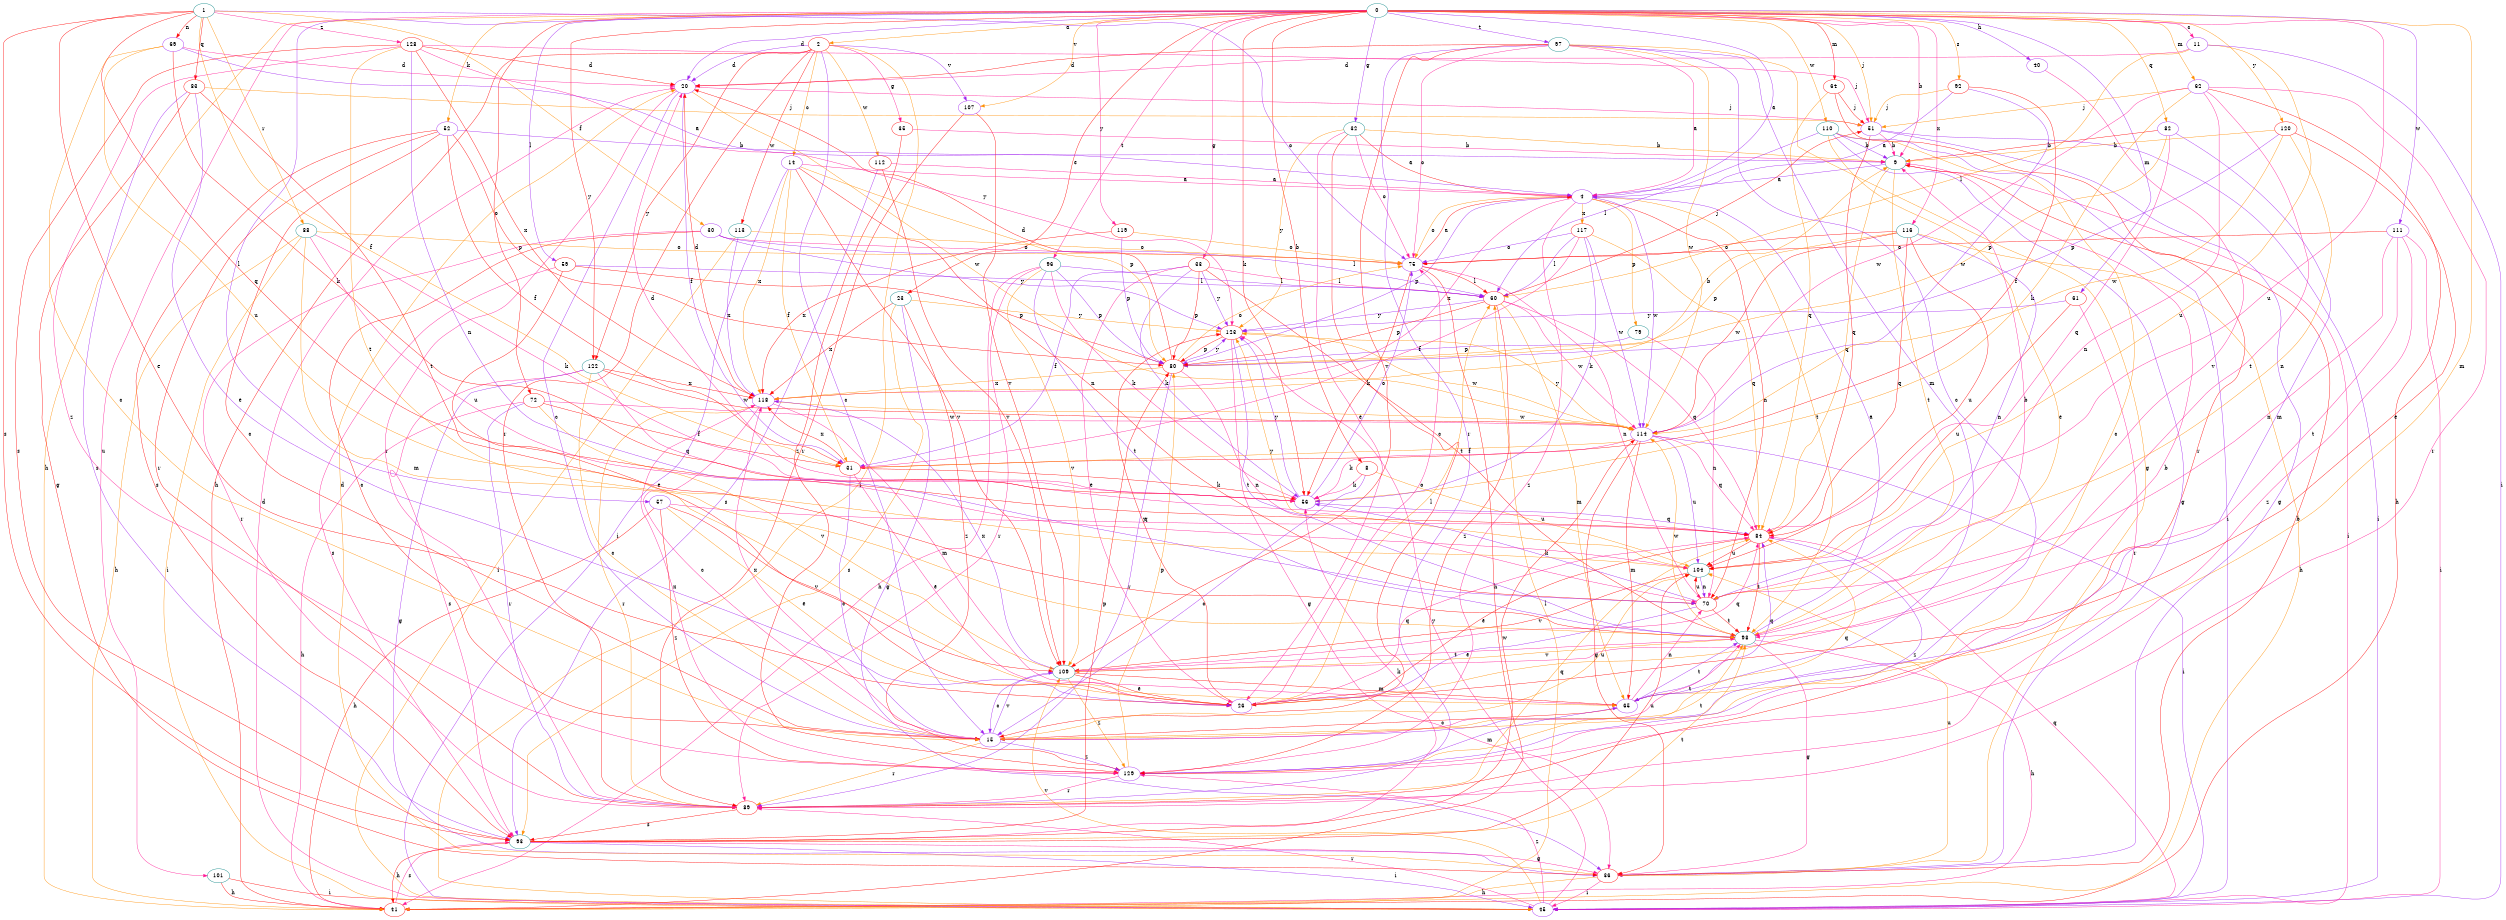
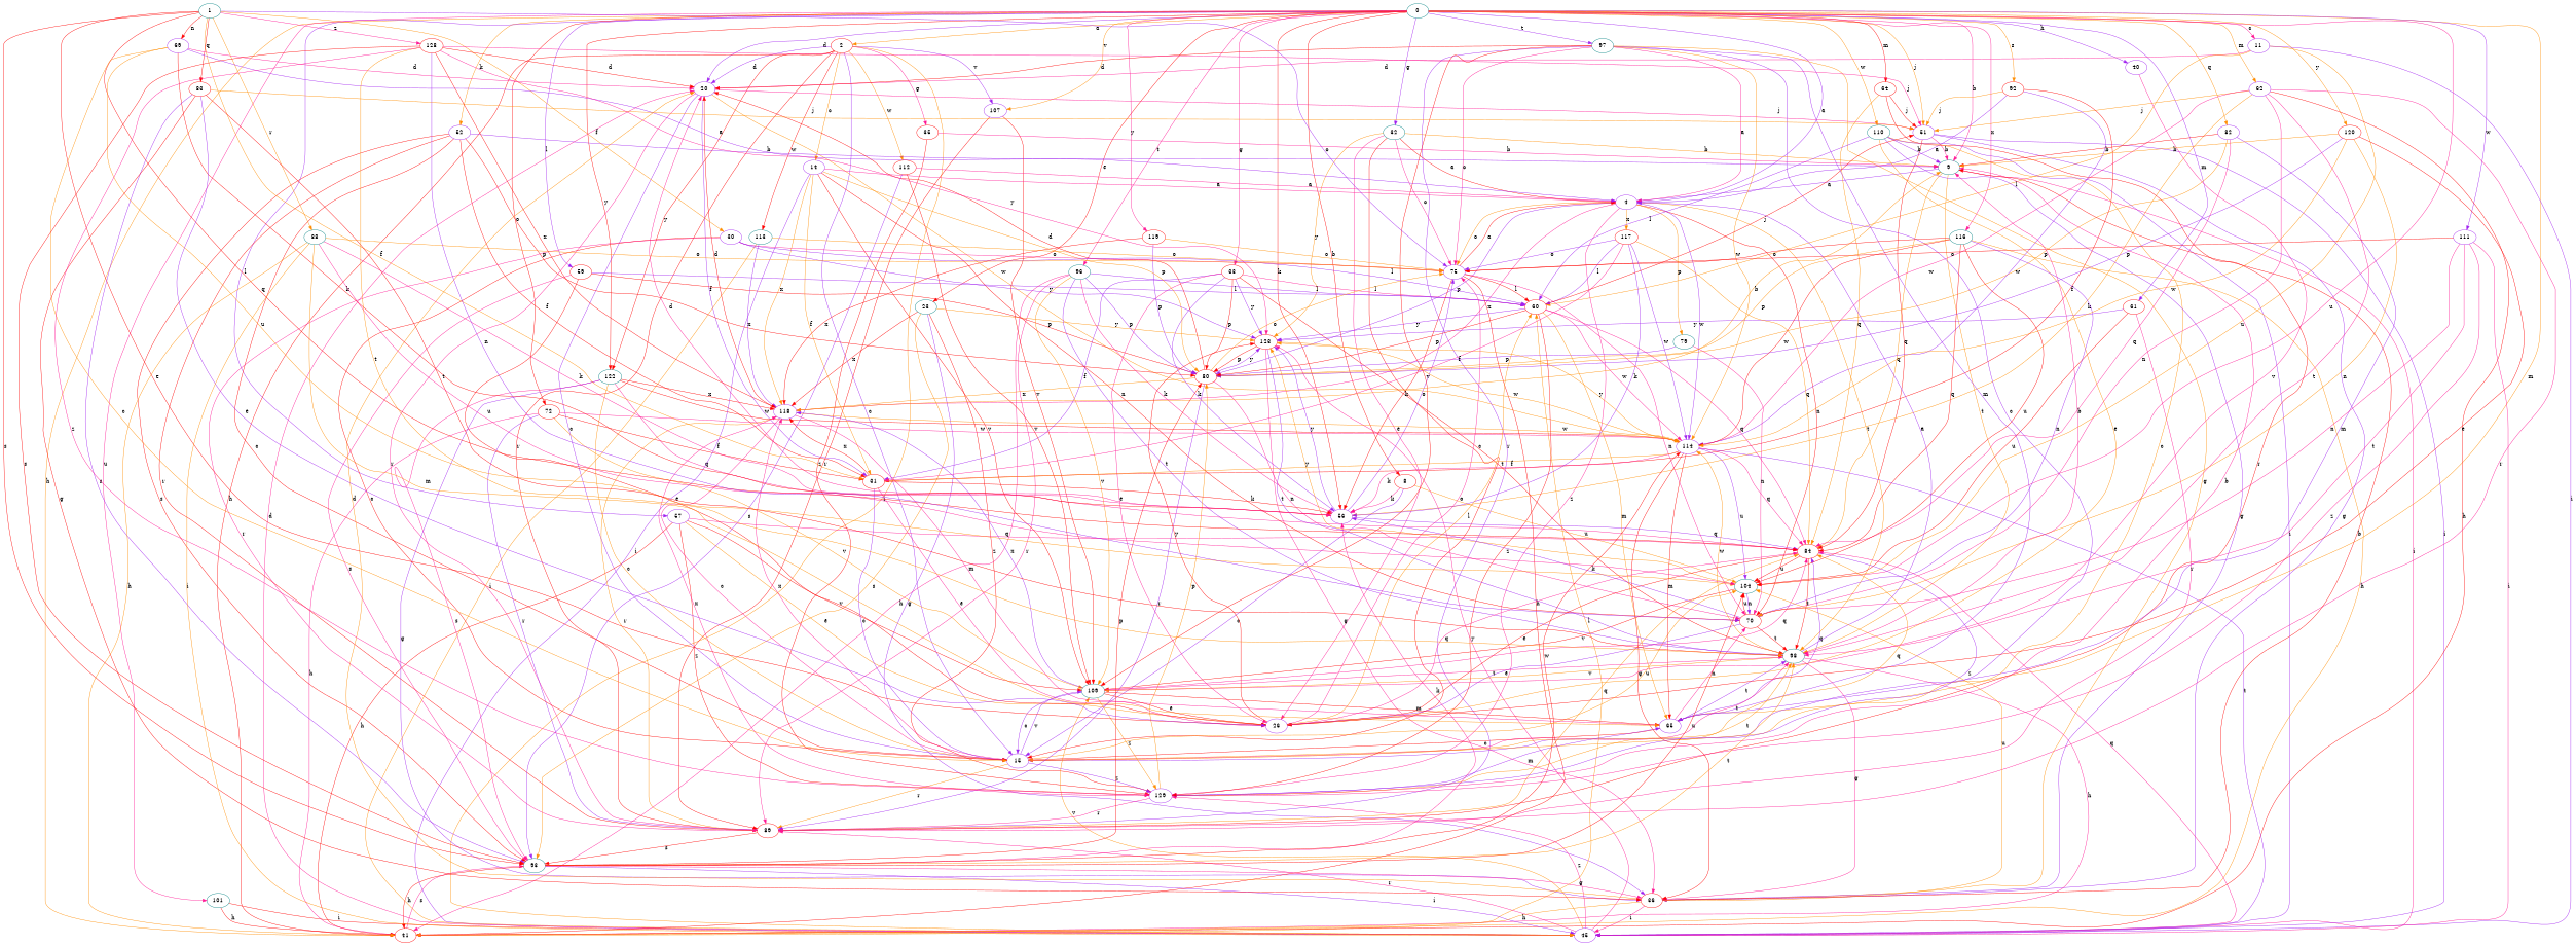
  strict digraph {
    node [color=red]
    edge [color=red]
    0 [color=teal]
    2
    4 [color=purple]
    8
    9 [color=teal]
    11 [color=purple]
    20 [color=purple]
    23 [color=teal]
    32 [color=teal]
    33
    40 [color=purple]
    41
    51 [color=purple]
    52 [color=purple]
    56 [color=purple]
    57 [color=purple]
    59
    61
    62 [color=purple]
    64
    65 [color=purple]
    72
    82 [color=purple]
    92
    96 [color=teal]
    97 [color=teal]
    101 [color=teal]
    104 [color=teal]
    107 [color=purple]
    110 [color=teal]
    111 [color=purple]
    116 [color=teal]
    119
    120
    122 [color=teal]
    14 [color=purple]
    15 [color=purple]
    35
    45 [color=purple]
    89
    112
    113 [color=teal]
    75 [color=purple]
    70
    79 [color=teal]
    80
    98 [color=teal]
    114 [color=purple]
    117
    118 [color=purple]
    129 [color=purple]
    84
    60
    31
    93 [color=teal]
    36
    123
    26 [color=purple]
    109 [color=teal]
    1 [color=teal]
    30 [color=purple]
    69 [color=purple]
    83
    88 [color=teal]
    128
    0 -> 2 [color=darkorange label=a]
    0 -> 4 [color=purple label=a]
    0 -> 8 [label=b]
    0 -> 9 [color=deeppink label=b]
    0 -> 11 [color=deeppink label=c]
    0 -> 20 [color=purple label=d]
    0 -> 23 [label=e]
    0 -> 32 [color=purple label=g]
    0 -> 33 [color=deeppink label=g]
    0 -> 40 [color=purple label=h]
    0 -> 41 [color=darkorange label=h]
    0 -> 51 [color=darkorange label=j]
    0 -> 52 [color=darkorange label=k]
    0 -> 56 [label=k]
    0 -> 57 [color=purple label=l]
    0 -> 59 [color=purple label=l]
    0 -> 61 [color=purple label=m]
    0 -> 62 [color=darkorange label=m]
    0 -> 64 [label=m]
    0 -> 65 [color=darkorange label=m]
    0 -> 72 [label=o]
    0 -> 82 [color=darkorange label=q]
    0 -> 92 [color=darkorange label=s]
    0 -> 96 [color=deeppink label=t]
    0 -> 97 [color=purple label=t]
    0 -> 101 [color=deeppink label=u]
    0 -> 104 [color=deeppink label=u]
    0 -> 107 [color=darkorange label=v]
    0 -> 110 [color=darkorange label=w]
    0 -> 111 [color=purple label=w]
    0 -> 116 [color=deeppink label=x]
    0 -> 119 [color=deeppink label=y]
    0 -> 120 [color=darkorange label=y]
    0 -> 122 [label=y]
    2 -> 20 [color=purple label=d]
    2 -> 41 [label=h]
    2 -> 107 [color=purple label=v]
    2 -> 122 [label=y]
    2 -> 14 [color=darkorange label=c]
    2 -> 15 [color=purple label=c]
    2 -> 35 [color=deeppink label=g]
    2 -> 45 [color=darkorange label=i]
    2 -> 89 [label=r]
    2 -> 112 [color=darkorange label=w]
    2 -> 113 [label=w]
    4 -> 75 [color=darkorange label=o]
    4 -> 70 [label=n]
    4 -> 79 [color=darkorange label=p]
    4 -> 80 [color=purple label=p]
    4 -> 98 [color=darkorange label=t]
    4 -> 114 [color=purple label=w]
    4 -> 117 [color=darkorange label=x]
    4 -> 118 [color=deeppink label=x]
    4 -> 129 [color=deeppink label=z]
    8 -> 56 [color=deeppink label=k]
    8 -> 104 [color=darkorange label=u]
    8 -> 15 [color=purple label=c]
    9 -> 4 [color=purple label=a]
    9 -> 45 [color=deeppink label=i]
    9 -> 98 [color=darkorange label=t]
    9 -> 84 [color=darkorange label=q]
    11 -> 20 [color=deeppink label=d]
    11 -> 104 [color=darkorange label=u]
    11 -> 45 [color=purple label=i]
    11 -> 60 [color=darkorange label=l]
    20 -> 51 [color=deeppink label=j]
    20 -> 15 [color=purple label=c]
    20 -> 89 [color=deeppink label=r]
    20 -> 114 [color=darkorange label=w]
    20 -> 31 [color=purple label=f]
    23 -> 118 [label=x]
    23 -> 129 [label=z]
    23 -> 93 [color=darkorange label=s]
    23 -> 36 [color=purple label=g]
    23 -> 123 [color=darkorange label=y]
    32 -> 4 [label=a]
    32 -> 9 [color=darkorange label=b]
    32 -> 15 [label=c]
    32 -> 75 [color=deeppink label=o]
    32 -> 123 [color=darkorange label=y]
    32 -> 26 [color=deeppink label=e]
    33 -> 56 [color=purple label=k]
    33 -> 80 [label=p]
    33 -> 98 [label=t]
    33 -> 60 [color=deeppink label=l]
    33 -> 31 [color=purple label=f]
    33 -> 123 [color=purple label=y]
    33 -> 26 [color=deeppink label=e]
    40 -> 109 [color=deeppink label=v]
    41 -> 60 [color=darkorange label=l]
    41 -> 93 [color=deeppink label=s]
    51 -> 9 [color=deeppink label=b]
    51 -> 45 [color=purple label=i]
    51 -> 84 [label=q]
    51 -> 36 [color=purple label=g]
    52 -> 9 [color=purple label=b]
    52 -> 15 [label=c]
    52 -> 89 [label=r]
    52 -> 80 [label=p]
    52 -> 31 [label=f]
    52 -> 93 [label=s]
    56 -> 20 [color=deeppink label=d]
    56 -> 75 [color=purple label=o]
    56 -> 84 [color=purple label=q]
    56 -> 123 [color=purple label=y]
    57 -> 41 [label=h]
    57 -> 129 [label=z]
    57 -> 84 [color=deeppink label=q]
    57 -> 26 [color=darkorange label=e]
    57 -> 109 [label=v]
    59 -> 80 [label=p]
    59 -> 60 [color=purple label=l]
    59 -> 93 [color=deeppink label=s]
    59 -> 26 [label=e]
    61 -> 104 [label=u]
    61 -> 89 [color=deeppink label=r]
    61 -> 123 [color=purple label=y]
    62 -> 41 [label=h]
    62 -> 51 [color=darkorange label=j]
    62 -> 56 [color=darkorange label=k]
    62 -> 89 [color=deeppink label=r]
    62 -> 70 [color=deeppink label=n]
    62 -> 98 [color=deeppink label=t]
    62 -> 114 [color=deeppink label=w]
    64 -> 51 [label=j]
    64 -> 89 [label=r]
    64 -> 84 [color=darkorange label=q]
    65 -> 15 [label=c]
    65 -> 70 [color=deeppink label=n]
    65 -> 98 [color=purple label=t]
    65 -> 84 [color=purple label=q]
    72 -> 41 [color=deeppink label=h]
    72 -> 89 [color=purple label=r]
    72 -> 114 [color=deeppink label=w]
    72 -> 31 [label=f]
    72 -> 109 [color=darkorange label=v]
    82 -> 9 [label=b]
    82 -> 65 [color=purple label=m]
    82 -> 80 [color=darkorange label=p]
    82 -> 84 [color=deeppink label=q]
    92 -> 4 [color=purple label=a]
    92 -> 51 [color=darkorange label=j]
    92 -> 114 [color=purple label=w]
    92 -> 31 [label=f]
    96 -> 41 [color=deeppink label=h]
    96 -> 56 [color=deeppink label=k]
    96 -> 89 [color=deeppink label=r]
    96 -> 80 [color=purple label=p]
    96 -> 98 [color=purple label=t]
    96 -> 60 [color=purple label=l]
    96 -> 109 [color=darkorange label=v]
    97 -> 4 [color=deeppink label=a]
    97 -> 20 [label=d]
    97 -> 65 [color=purple label=m]
    97 -> 15 [color=purple label=c]
    97 -> 89 [color=purple label=r]
    97 -> 75 [color=deeppink label=o]
    97 -> 114 [color=darkorange label=w]
    97 -> 36 [color=darkorange label=g]
    97 -> 109 [label=v]
    101 -> 41 [label=h]
    101 -> 45 [label=i]
    104 -> 70 [color=purple label=n]
    104 -> 123 [color=darkorange label=y]
    104 -> 109 [label=v]
    107 -> 89 [label=r]
    107 -> 109 [label=v]
    110 -> 9 [color=purple label=b]
    110 -> 15 [color=darkorange label=c]
    110 -> 45 [color=purple label=i]
    110 -> 60 [color=purple label=l]
    110 -> 36 [color=purple label=g]
    110 -> 26 [color=darkorange label=e]
    111 -> 45 [color=deeppink label=i]
    111 -> 75 [label=o]
    111 -> 70 [color=deeppink label=n]
    111 -> 98 [color=deeppink label=t]
    111 -> 129 [color=deeppink label=z]
    116 -> 41 [color=darkorange label=h]
    116 -> 104 [label=u]
    116 -> 75 [label=o]
    116 -> 70 [color=purple label=n]
    116 -> 80 [color=darkorange label=p]
    116 -> 114 [label=w]
    116 -> 84 [label=q]
    119 -> 75 [color=darkorange label=o]
    119 -> 80 [color=purple label=p]
    119 -> 118 [label=x]
    120 -> 9 [color=darkorange label=b]
    120 -> 70 [color=darkorange label=n]
    120 -> 80 [color=purple label=p]
    120 -> 114 [color=darkorange label=w]
    120 -> 26 [label=e]
    122 -> 15 [color=darkorange label=c]
    122 -> 114 [label=w]
    122 -> 118 [label=x]
    122 -> 84 [color=deeppink label=q]
    122 -> 93 [color=deeppink label=s]
    122 -> 36 [color=purple label=g]
    14 -> 4 [color=deeppink label=a]
    14 -> 45 [color=purple label=i]
    14 -> 70 [label=n]
    14 -> 80 [color=darkorange label=p]
    14 -> 118 [color=darkorange label=x]
    14 -> 31 [color=darkorange label=f]
    14 -> 109 [label=v]
    15 -> 104 [color=darkorange label=u]
    15 -> 89 [color=darkorange label=r]
    15 -> 98 [color=deeppink label=t]
    15 -> 118 [color=deeppink label=x]
    15 -> 129 [color=purple label=z]
    15 -> 84 [color=darkorange label=q]
    15 -> 109 [color=purple label=v]
    35 -> 9 [color=deeppink label=b]
    35 -> 129 [label=z]
    45 -> 20 [color=deeppink label=d]
    45 -> 89 [color=deeppink label=r]
    45 -> 129 [color=deeppink label=z]
    45 -> 84 [color=deeppink label=q]
    45 -> 123 [color=deeppink label=y]
    45 -> 109 [color=darkorange label=v]
    89 -> 84 [color=darkorange label=q]
    89 -> 93 [label=s]
    112 -> 4 [color=deeppink label=a]
    112 -> 93 [color=purple label=s]
    112 -> 109 [label=v]
    113 -> 45 [color=darkorange label=i]
    113 -> 75 [color=darkorange label=o]
    113 -> 118 [color=purple label=x]
    75 -> 4 [label=a]
    75 -> 41 [label=h]
    75 -> 56 [label=k]
    75 -> 70 [color=deeppink label=n]
    75 -> 60 [label=l]
    70 -> 56 [color=purple label=k]
    70 -> 104 [label=u]
    70 -> 98 [label=t]
    70 -> 26 [color=purple label=e]
    79 -> 70 [color=deeppink label=n]
    79 -> 80 [color=purple label=p]
    80 -> 20 [label=d]
    80 -> 89 [color=purple label=r]
    80 -> 75 [color=darkorange label=o]
    80 -> 70 [color=deeppink label=n]
    80 -> 118 [color=darkorange label=x]
    80 -> 123 [color=purple label=y]
    98 -> 4 [color=purple label=a]
    98 -> 9 [color=deeppink label=b]
    98 -> 41 [color=deeppink label=h]
    98 -> 114 [color=darkorange label=w]
    98 -> 36 [color=deeppink label=g]
    98 -> 109 [color=darkorange label=v]
    114 -> 56 [color=deeppink label=k]
    114 -> 65 [label=m]
    114 -> 104 [color=purple label=u]
-   114 -> 45 [color=purple label=i]
+   114 -> 45 [color=purple label=t]
    114 -> 84 [color=deeppink label=q]
    114 -> 31 [color=darkorange label=f]
    114 -> 36 [label=g]
    114 -> 123 [color=darkorange label=y]
    117 -> 56 [color=purple label=k]
    117 -> 75 [color=purple label=o]
    117 -> 114 [color=purple label=w]
    117 -> 84 [color=darkorange label=q]
    117 -> 60 [color=purple label=l]
    117 -> 31 [color=deeppink label=f]
    118 -> 9 [color=darkorange label=b]
    118 -> 20 [label=d]
    118 -> 65 [color=deeppink label=m]
    118 -> 15 [color=deeppink label=c]
    118 -> 89 [color=darkorange label=r]
    118 -> 114 [color=darkorange label=w]
    129 -> 9 [color=deeppink label=b]
    129 -> 65 [color=purple label=m]
    129 -> 89 [color=deeppink label=r]
    129 -> 80 [color=darkorange label=p]
    129 -> 98 [color=darkorange label=t]
    129 -> 118 [color=deeppink label=x]
    84 -> 104 [label=u]
    84 -> 98 [label=t]
    84 -> 129 [color=purple label=z]
    84 -> 26 [label=e]
    60 -> 51 [label=j]
    60 -> 65 [color=darkorange label=m]
    60 -> 80 [label=p]
    60 -> 114 [color=deeppink label=w]
    60 -> 129 [label=z]
    60 -> 84 [color=deeppink label=q]
    60 -> 123 [color=purple label=y]
    31 -> 56 [label=k]
    31 -> 15 [color=purple label=c]
    31 -> 118 [label=x]
    31 -> 26 [color=deeppink label=e]
    93 -> 41 [label=h]
    93 -> 56 [color=deeppink label=k]
    93 -> 104 [label=u]
    93 -> 45 [color=purple label=i]
    93 -> 80 [label=p]
    93 -> 98 [color=darkorange label=t]
    93 -> 114 [label=w]
    93 -> 36 [color=deeppink label=g]
    36 -> 9 [label=b]
    36 -> 20 [color=darkorange label=d]
    36 -> 41 [color=darkorange label=h]
    36 -> 104 [color=darkorange label=u]
    36 -> 45 [color=deeppink label=i]
    123 -> 80 [label=p]
    123 -> 98 [color=purple label=t]
    123 -> 114 [color=darkorange label=w]
    123 -> 36 [color=deeppink label=g]
    26 -> 75 [color=deeppink label=o]
    26 -> 84 [color=deeppink label=q]
    26 -> 60 [color=darkorange label=l]
    26 -> 123 [label=y]
    109 -> 65 [label=m]
    109 -> 15 [color=purple label=c]
    109 -> 98 [color=deeppink label=t]
    109 -> 118 [color=purple label=x]
    109 -> 129 [color=darkorange label=z]
    109 -> 84 [color=deeppink label=q]
    109 -> 26 [label=e]
    1 -> 75 [color=purple label=o]
    1 -> 84 [label=q]
    1 -> 31 [color=darkorange label=f]
    1 -> 93 [label=s]
    1 -> 26 [label=e]
    1 -> 30 [color=darkorange label=f]
    1 -> 69 [label=n]
    1 -> 83 [label=q]
    1 -> 88 [color=darkorange label=r]
    1 -> 128 [color=deeppink label=z]
    30 -> 15 [label=c]
    30 -> 89 [color=deeppink label=r]
    30 -> 75 [color=deeppink label=o]
    30 -> 60 [color=purple label=l]
    30 -> 123 [color=purple label=y]
    69 -> 4 [color=purple label=a]
    69 -> 20 [color=deeppink label=d]
    69 -> 56 [label=k]
    69 -> 104 [color=darkorange label=u]
    69 -> 15 [color=darkorange label=c]
    83 -> 51 [color=darkorange label=j]
    83 -> 98 [label=t]
    83 -> 93 [color=purple label=s]
    83 -> 36 [label=g]
    83 -> 26 [color=purple label=e]
    88 -> 41 [color=darkorange label=h]
    88 -> 56 [color=deeppink label=k]
    88 -> 65 [color=darkorange label=m]
    88 -> 104 [color=deeppink label=u]
    88 -> 45 [color=darkorange label=i]
    88 -> 75 [color=darkorange label=o]
    128 -> 20 [label=d]
    128 -> 51 [color=deeppink label=j]
    128 -> 70 [color=purple label=n]
    128 -> 98 [color=darkorange label=t]
    128 -> 118 [label=x]
    128 -> 129 [color=deeppink label=z]
    128 -> 93 [label=s]
    128 -> 123 [color=deeppink label=y]
  }
